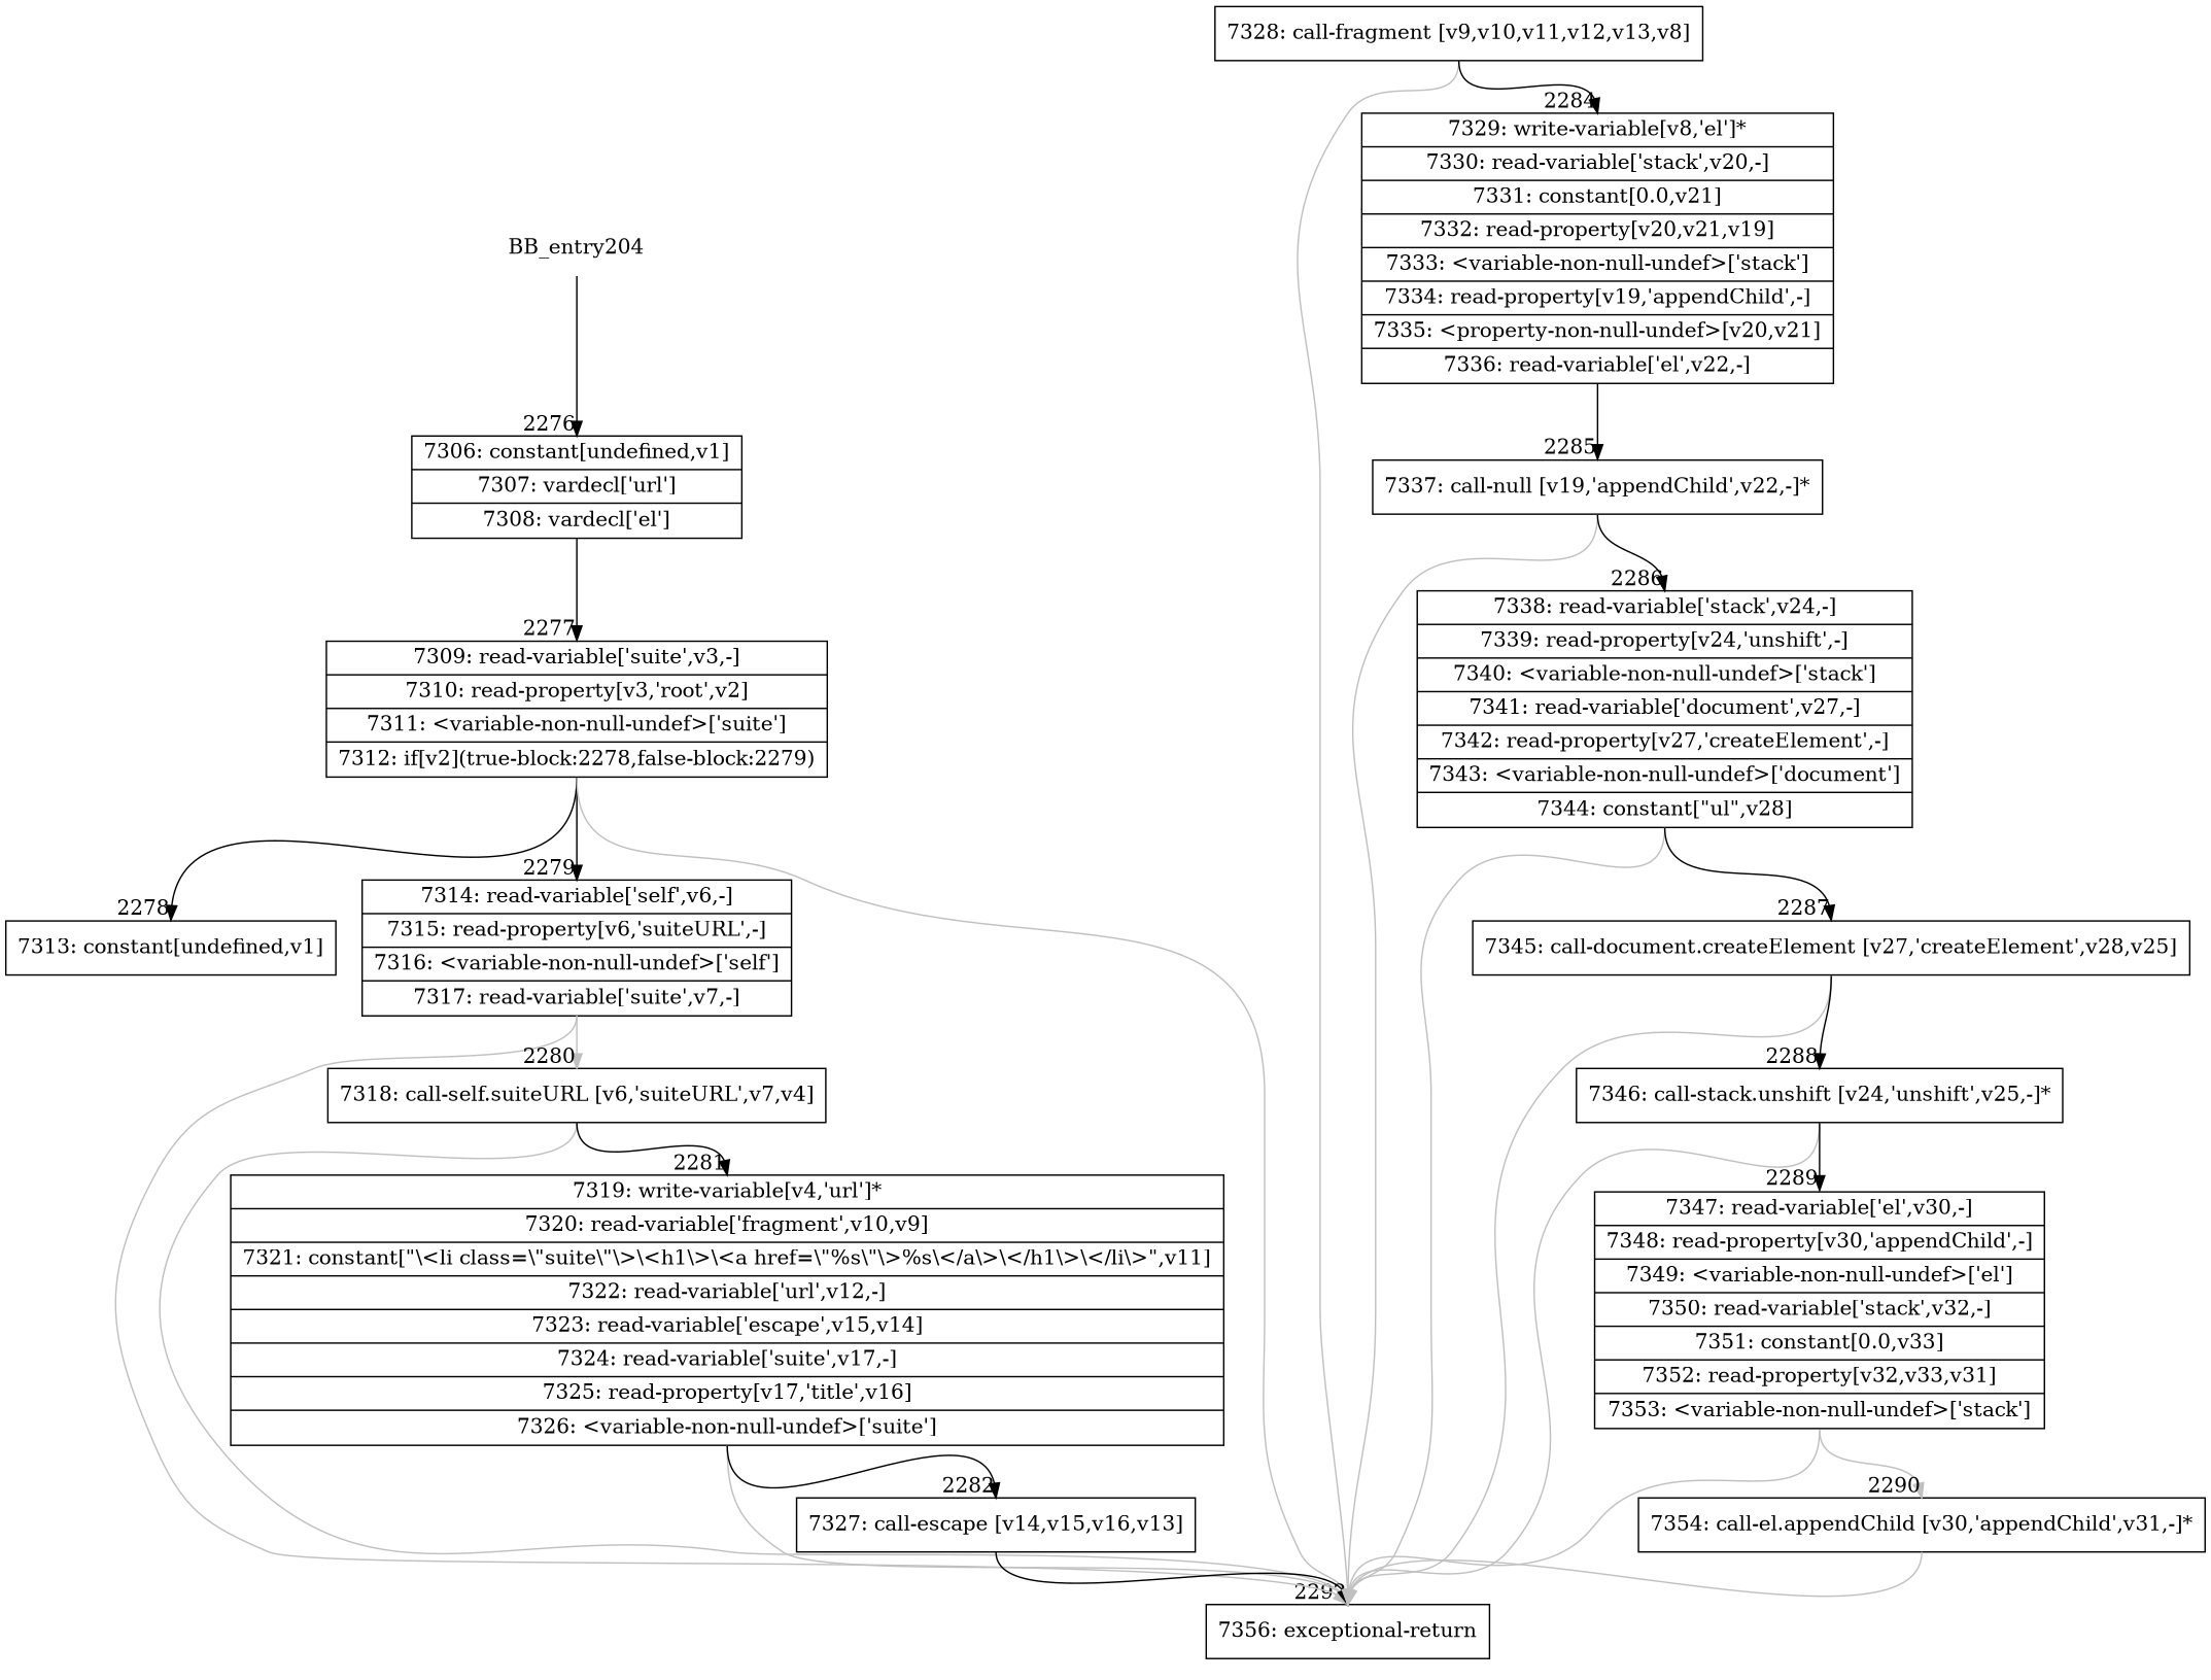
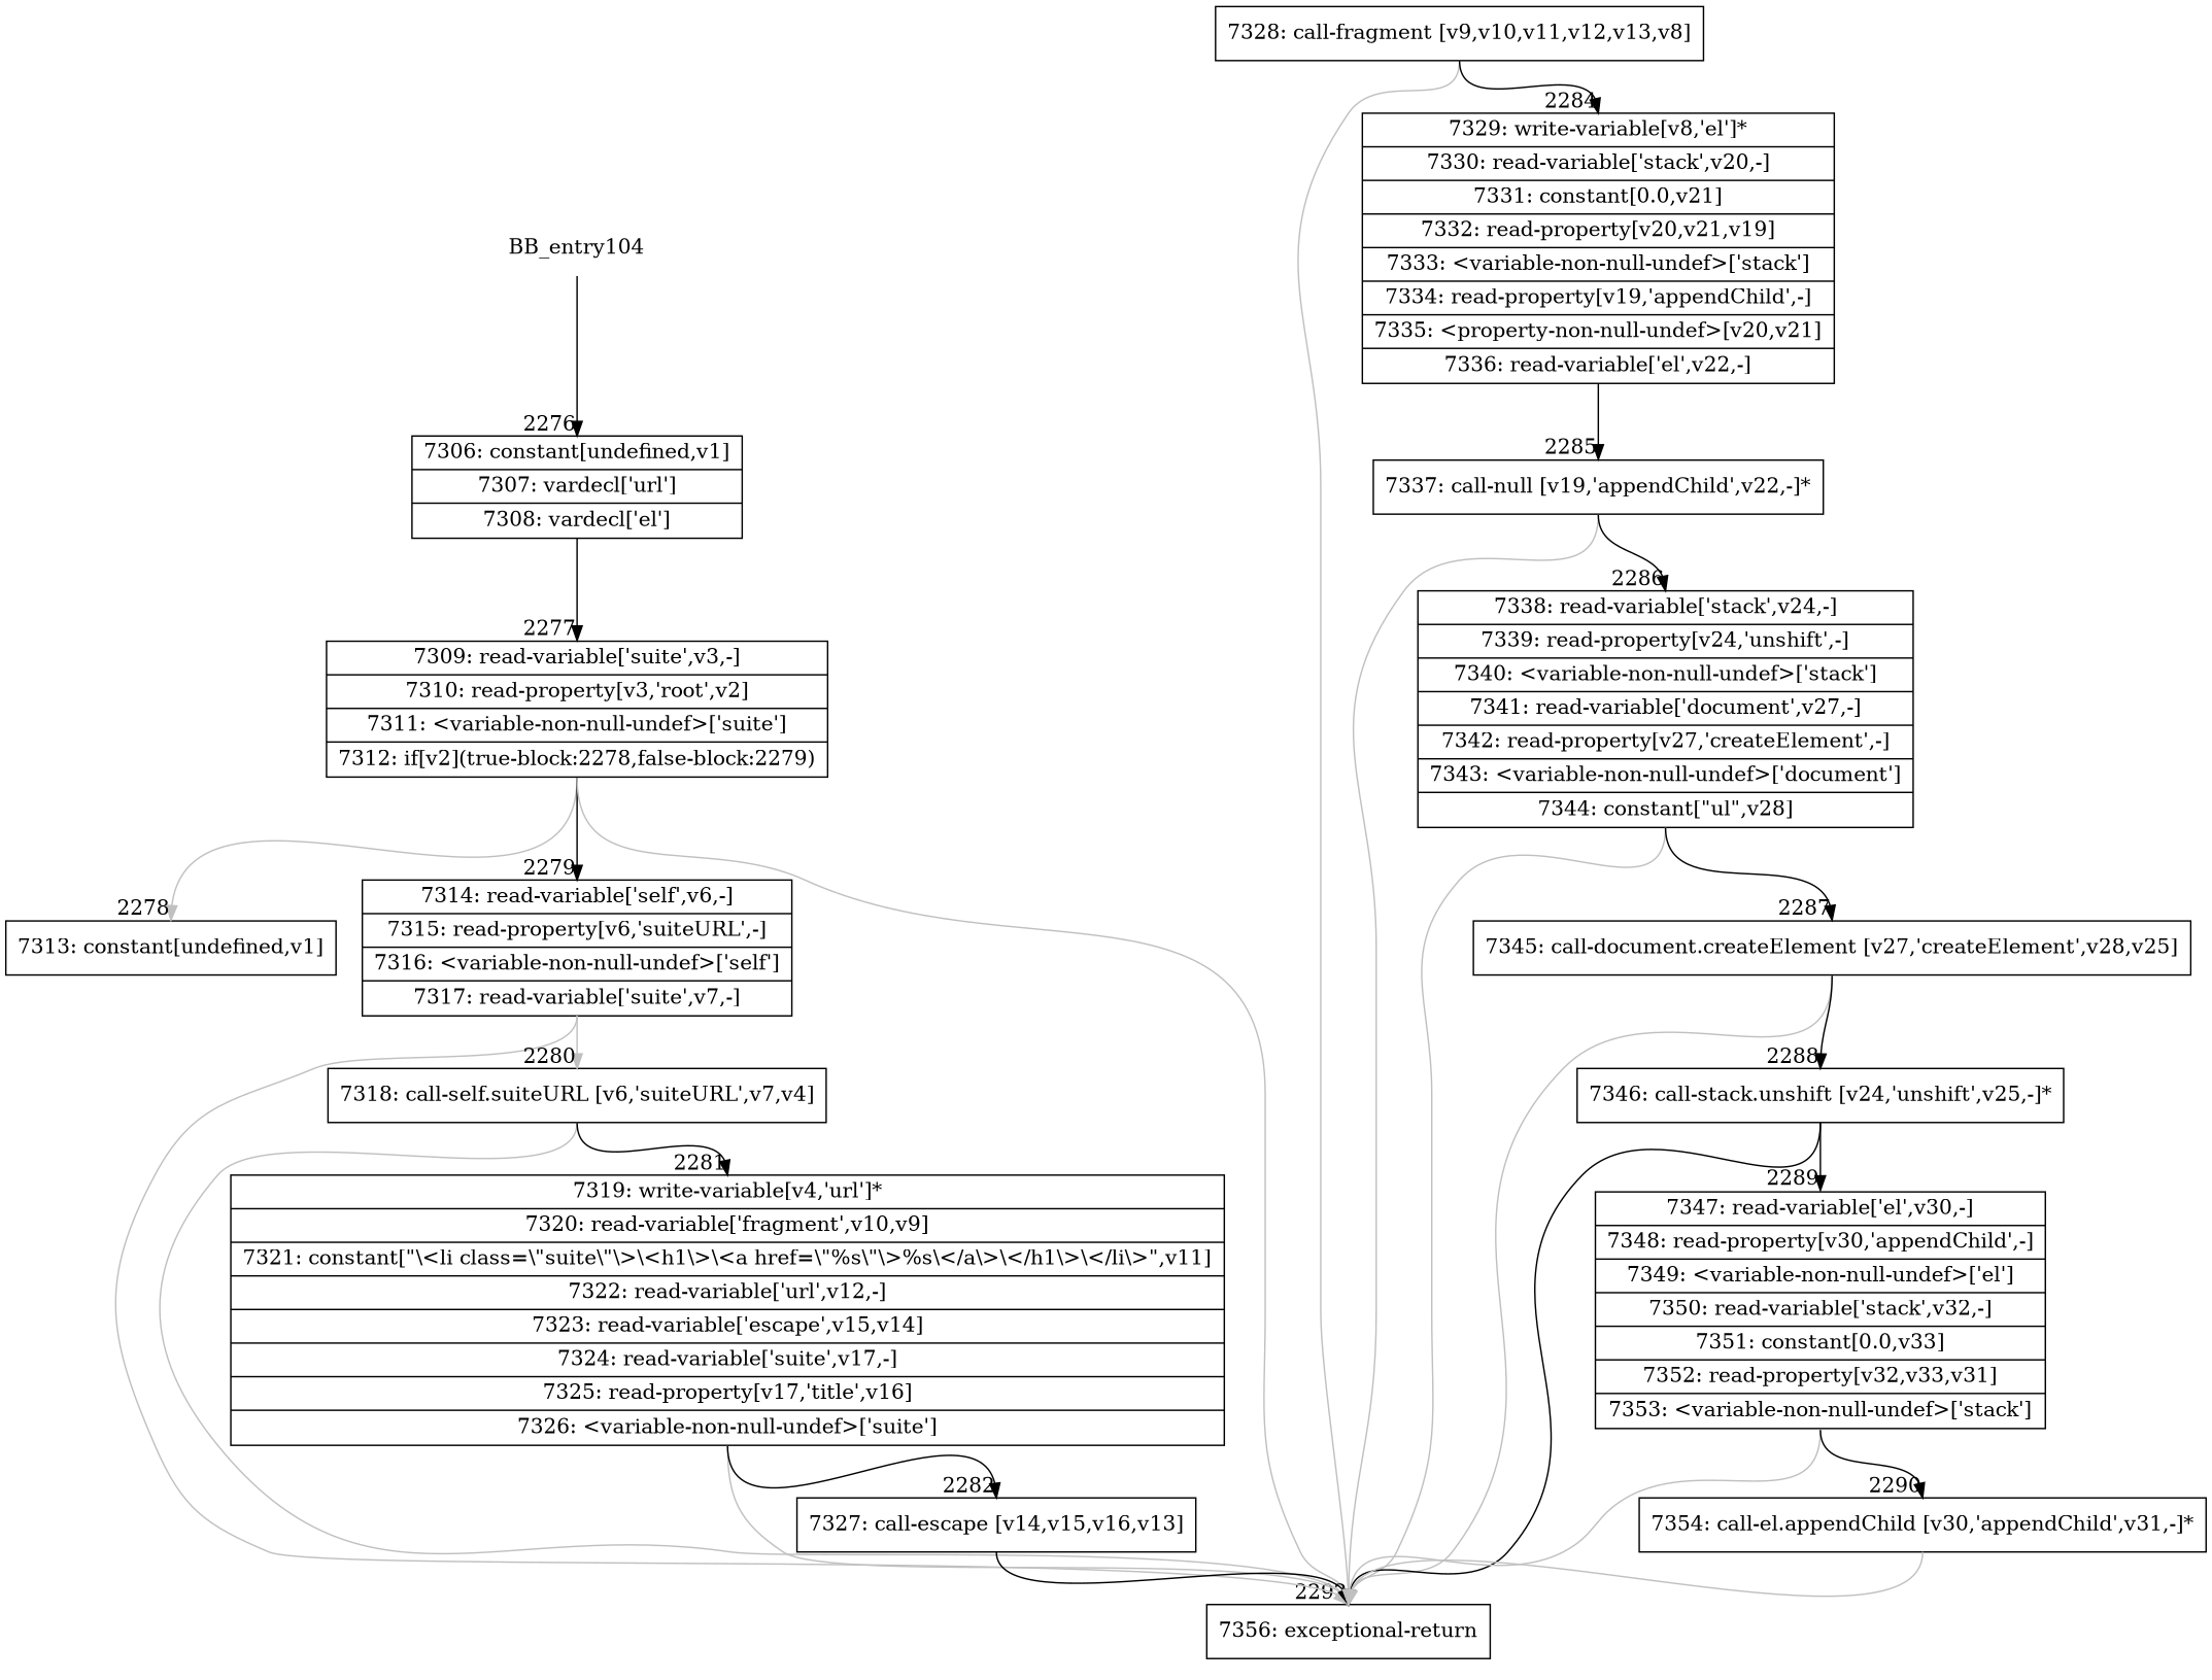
  digraph {
    rankdir=TD
    node [shape=record]
    edge [headport=n tailport=s]
-   BB_entry204 [shape=none]
+   BB_entry204 [shape=none label=BB_entry104]
    n2 [label="{7306: constant[undefined,v1]|7307: vardecl['url']|7308: vardecl['el']}"]
    n3 [label="{7309: read-variable['suite',v3,-]|7310: read-property[v3,'root',v2]|7311: \<variable-non-null-undef\>['suite']|7312: if[v2](true-block:2278,false-block:2279)}"]
    n4 [label="{7313: constant[undefined,v1]}"]
    n5 [label="{7314: read-variable['self',v6,-]|7315: read-property[v6,'suiteURL',-]|7316: \<variable-non-null-undef\>['self']|7317: read-variable['suite',v7,-]}"]
    n6 [label="{7356: exceptional-return}"]
    n7 [label="{7318: call-self.suiteURL [v6,'suiteURL',v7,v4]}"]
    n8 [label="{7319: write-variable[v4,'url']*|7320: read-variable['fragment',v10,v9]|7321: constant[\"\\\<li class=\\\"suite\\\"\\\>\\\<h1\\\>\\\<a href=\\\"%s\\\"\\\>%s\\\</a\\\>\\\</h1\\\>\\\</li\\\>\",v11]|7322: read-variable['url',v12,-]|7323: read-variable['escape',v15,v14]|7324: read-variable['suite',v17,-]|7325: read-property[v17,'title',v16]|7326: \<variable-non-null-undef\>['suite']}"]
    n9 [label="{7327: call-escape [v14,v15,v16,v13]}"]
    n10 [label="{7328: call-fragment [v9,v10,v11,v12,v13,v8]}"]
    n11 [label="{7329: write-variable[v8,'el']*|7330: read-variable['stack',v20,-]|7331: constant[0.0,v21]|7332: read-property[v20,v21,v19]|7333: \<variable-non-null-undef\>['stack']|7334: read-property[v19,'appendChild',-]|7335: \<property-non-null-undef\>[v20,v21]|7336: read-variable['el',v22,-]}"]
    n12 [label="{7337: call-null [v19,'appendChild',v22,-]*}"]
    n13 [label="{7338: read-variable['stack',v24,-]|7339: read-property[v24,'unshift',-]|7340: \<variable-non-null-undef\>['stack']|7341: read-variable['document',v27,-]|7342: read-property[v27,'createElement',-]|7343: \<variable-non-null-undef\>['document']|7344: constant[\"ul\",v28]}"]
    n14 [label="{7345: call-document.createElement [v27,'createElement',v28,v25]}"]
    n15 [label="{7346: call-stack.unshift [v24,'unshift',v25,-]*}"]
    n16 [label="{7347: read-variable['el',v30,-]|7348: read-property[v30,'appendChild',-]|7349: \<variable-non-null-undef\>['el']|7350: read-variable['stack',v32,-]|7351: constant[0.0,v33]|7352: read-property[v32,v33,v31]|7353: \<variable-non-null-undef\>['stack']}"]
    n17 [label="{7354: call-el.appendChild [v30,'appendChild',v31,-]*}"]
    BB_entry204 -> n2 [headlabel="    2276"]
    n2 -> n3 [headlabel="      2277"]
-   n3 -> n4 [headlabel="      2278"]
+   n3 -> n4 [headlabel="      2278" color=gray]
    n3 -> n5 [headlabel="      2279"]
    n3 -> n6 [color=gray headlabel="      2292"]
    n5 -> n6 [color=gray]
    n5 -> n7 [color=gray headlabel="      2280"]
    n7 -> n6 [color=gray]
    n7 -> n8 [headlabel="      2281"]
    n8 -> n6 [color=gray]
    n8 -> n9 [headlabel="      2282"]
    n9 -> n6 [color=black]
    n10 -> n6 [color=gray]
    n10 -> n11 [headlabel="      2284"]
    n11 -> n12 [headlabel="      2285"]
    n12 -> n6 [color=gray]
    n12 -> n13 [headlabel="      2286"]
    n13 -> n6 [color=gray]
    n13 -> n14 [headlabel="      2287"]
    n14 -> n6 [color=gray]
    n14 -> n15 [headlabel="      2288"]
-   n15 -> n6 [color=gray]
+   n15 -> n6 [color=black]
    n15 -> n16 [headlabel="      2289"]
    n16 -> n6 [color=gray]
-   n16 -> n17 [headlabel="      2290" color=gray]
+   n16 -> n17 [headlabel="      2290"]
    n17 -> n6 [color=gray]
  }
